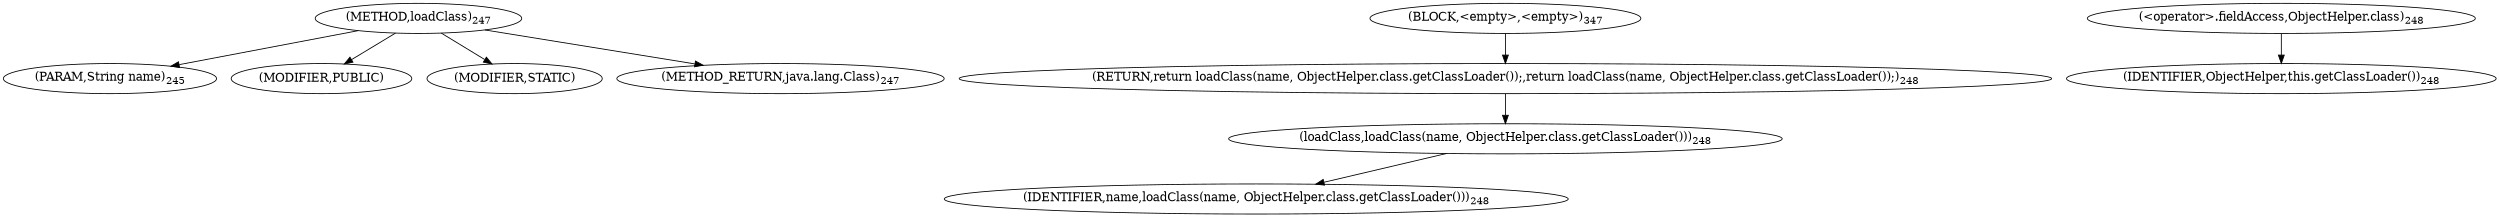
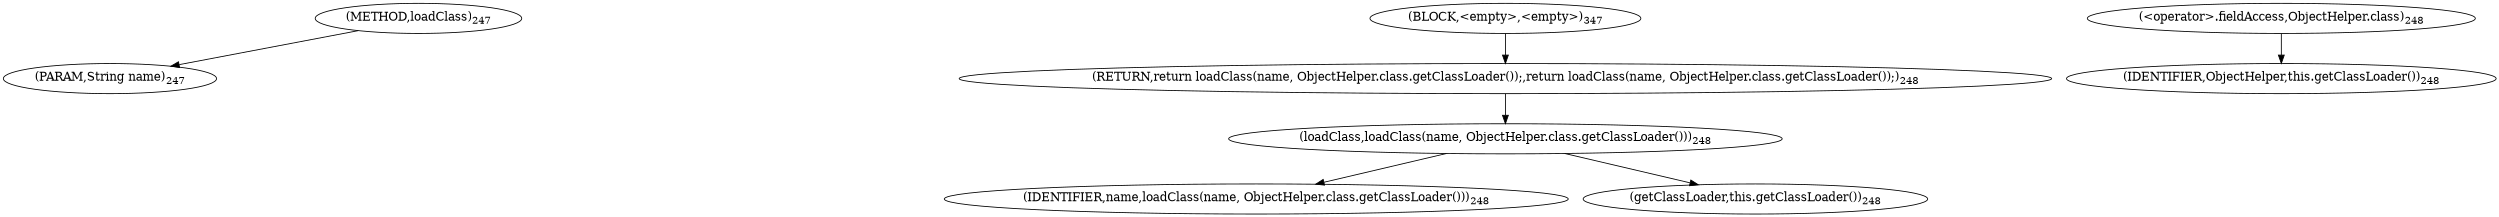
  digraph {
    n1 [label=<(METHOD,loadClass)<SUB>247</SUB>>]
-   n2 [label=<(PARAM,String name)<SUB>245</SUB>>]
-   n3 [label=<(MODIFIER,PUBLIC)>]
-   n4 [label=<(MODIFIER,STATIC)>]
-   n5 [label=<(METHOD_RETURN,java.lang.Class)<SUB>247</SUB>>]
+   n2 [label=<(PARAM,String name)<SUB>247</SUB>>]
    n6 [label=<(BLOCK,&lt;empty&gt;,&lt;empty&gt;)<SUB>347</SUB>>]
    n7 [label=<(RETURN,return loadClass(name, ObjectHelper.class.getClassLoader());,return loadClass(name, ObjectHelper.class.getClassLoader());)<SUB>248</SUB>>]
    n8 [label=<(loadClass,loadClass(name, ObjectHelper.class.getClassLoader()))<SUB>248</SUB>>]
    n9 [label=<(IDENTIFIER,name,loadClass(name, ObjectHelper.class.getClassLoader()))<SUB>248</SUB>>]
+   n10 [label=<(getClassLoader,this.getClassLoader())<SUB>248</SUB>>]
    n11 [label=<(&lt;operator&gt;.fieldAccess,ObjectHelper.class)<SUB>248</SUB>>]
    n12 [label=<(IDENTIFIER,ObjectHelper,this.getClassLoader())<SUB>248</SUB>>]
    n1 -> n2
-   n1 -> n3
-   n1 -> n4
-   n1 -> n5
    n6 -> n7
    n7 -> n8
    n8 -> n9
+   n8 -> n10
    n11 -> n12
  }
